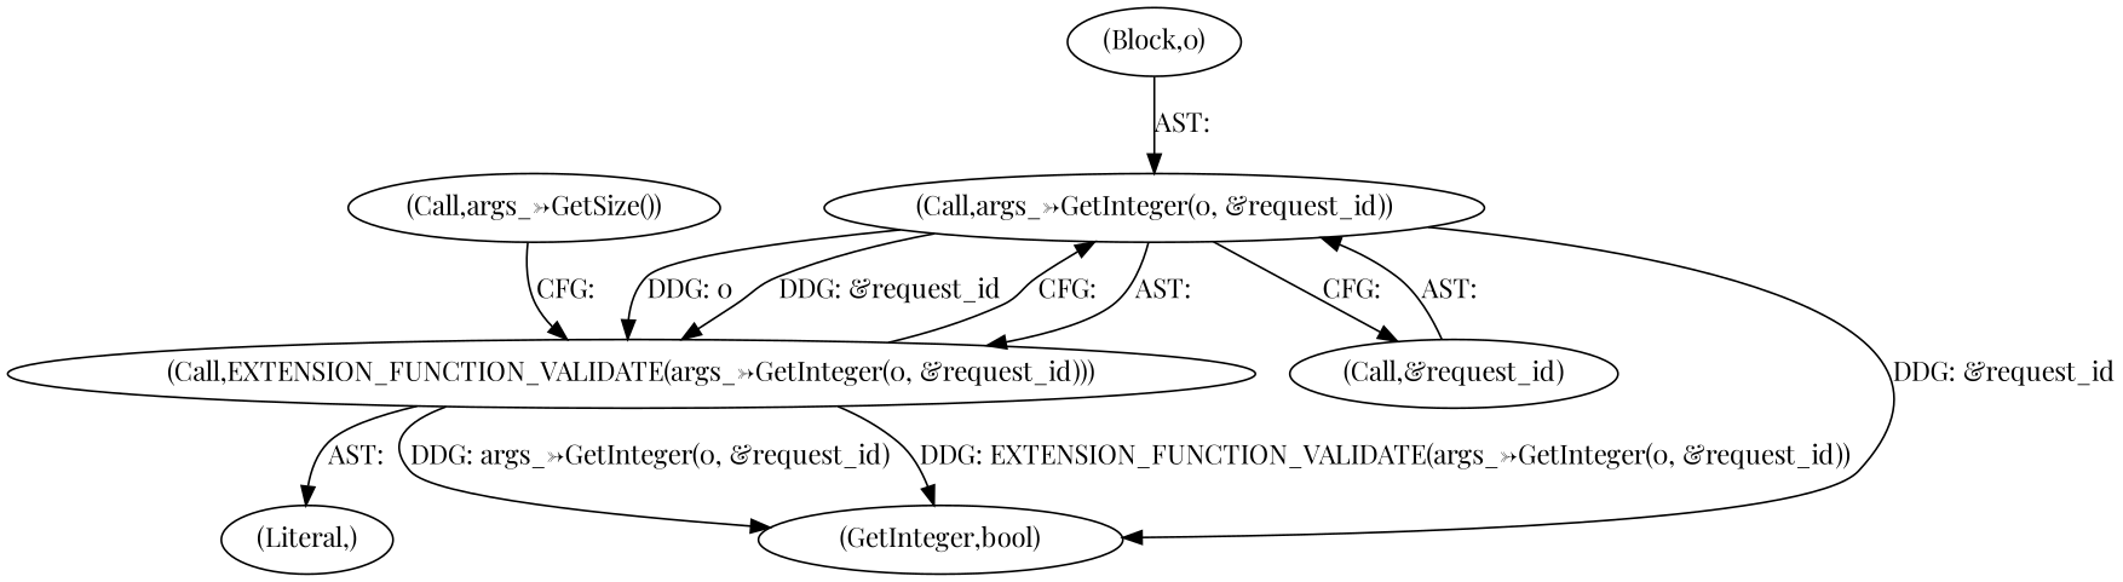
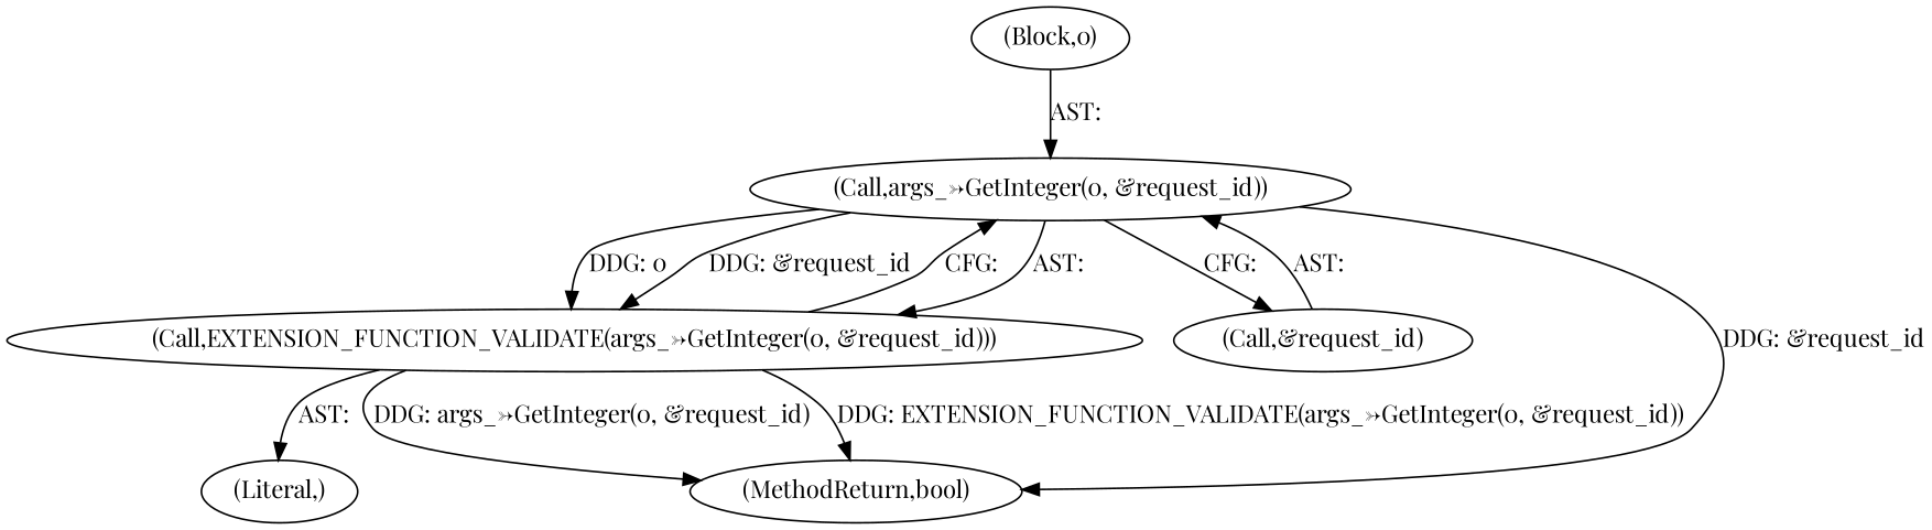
  digraph {
    fontname="Playfair Display"
    node [fontname="Playfair Display"]
    edge [fontname="Playfair Display"]
    n1 [label="(Call,args_->GetInteger(0, &request_id))"]
    n2 [label="(Call,EXTENSION_FUNCTION_VALIDATE(args_->GetInteger(0, &request_id)))"]
    n3 [label="(Call,&request_id)"]
-   n4 [label="(GetInteger,bool)"]
+   n4 [label="(MethodReturn,bool)"]
    n5 [label="(Literal,)"]
-   n6 [label="(Call,args_->GetSize())"]
    n7 [label="(Block,0)"]
    n1 -> n2 [label="AST: "]
    n1 -> n2 [label="DDG: 0"]
    n1 -> n2 [label="DDG: &request_id"]
    n1 -> n3 [label="CFG: "]
    n1 -> n4 [label="DDG: &request_id"]
    n2 -> n1 [label="CFG: "]
    n2 -> n4 [label="DDG: EXTENSION_FUNCTION_VALIDATE(args_->GetInteger(0, &request_id))"]
    n2 -> n4 [label="DDG: args_->GetInteger(0, &request_id)"]
    n2 -> n5 [label="AST: "]
    n3 -> n1 [label="AST: "]
-   n6 -> n2 [label="CFG: "]
    n7 -> n1 [label="AST: "]
  }
